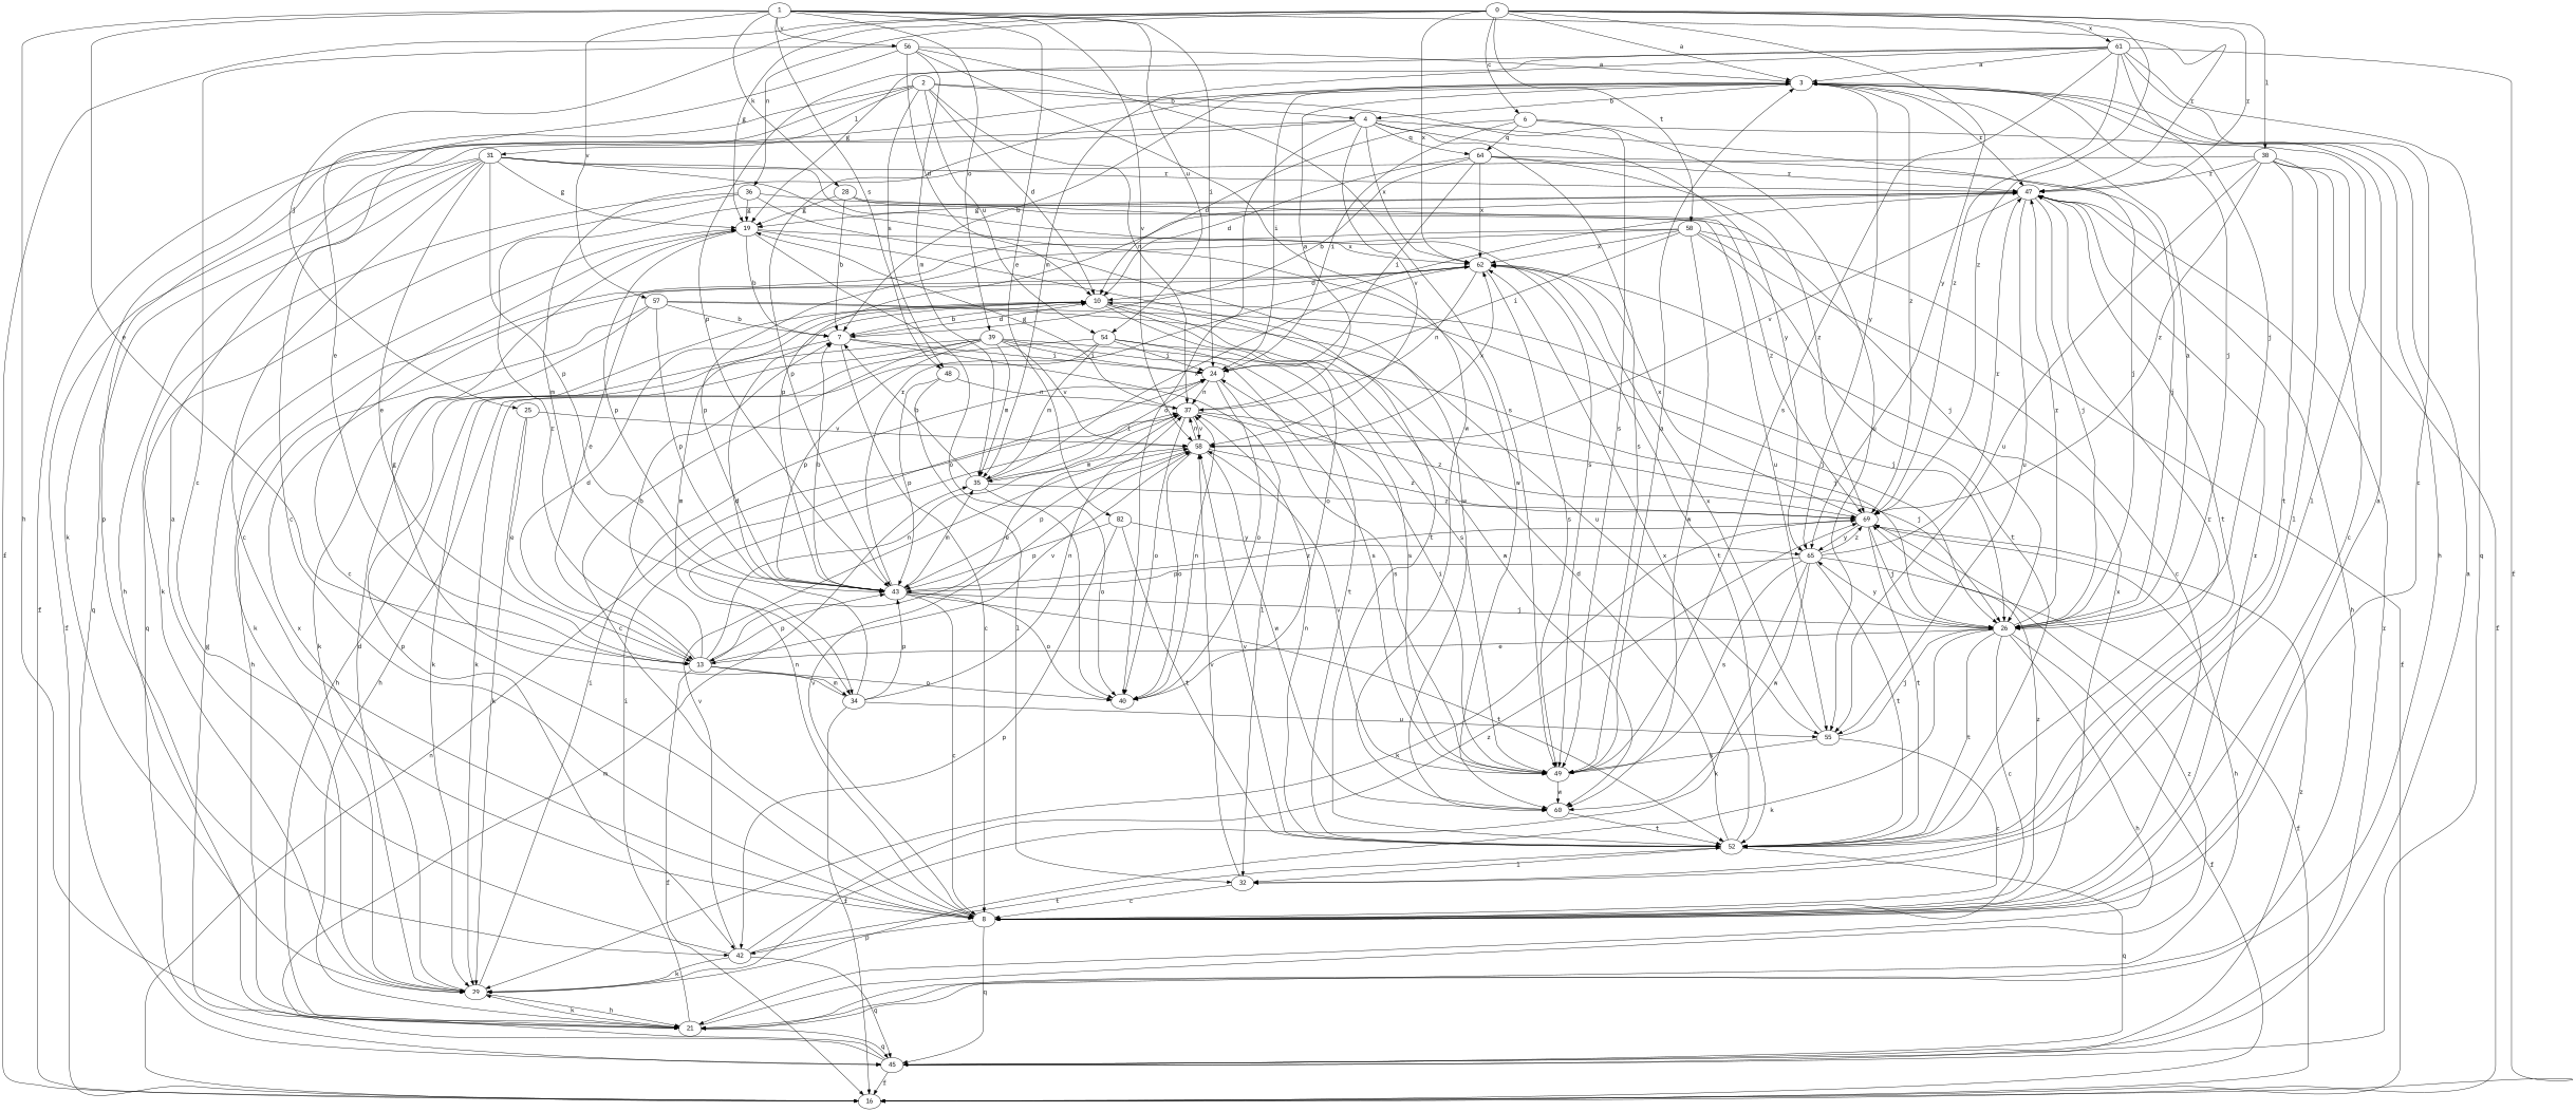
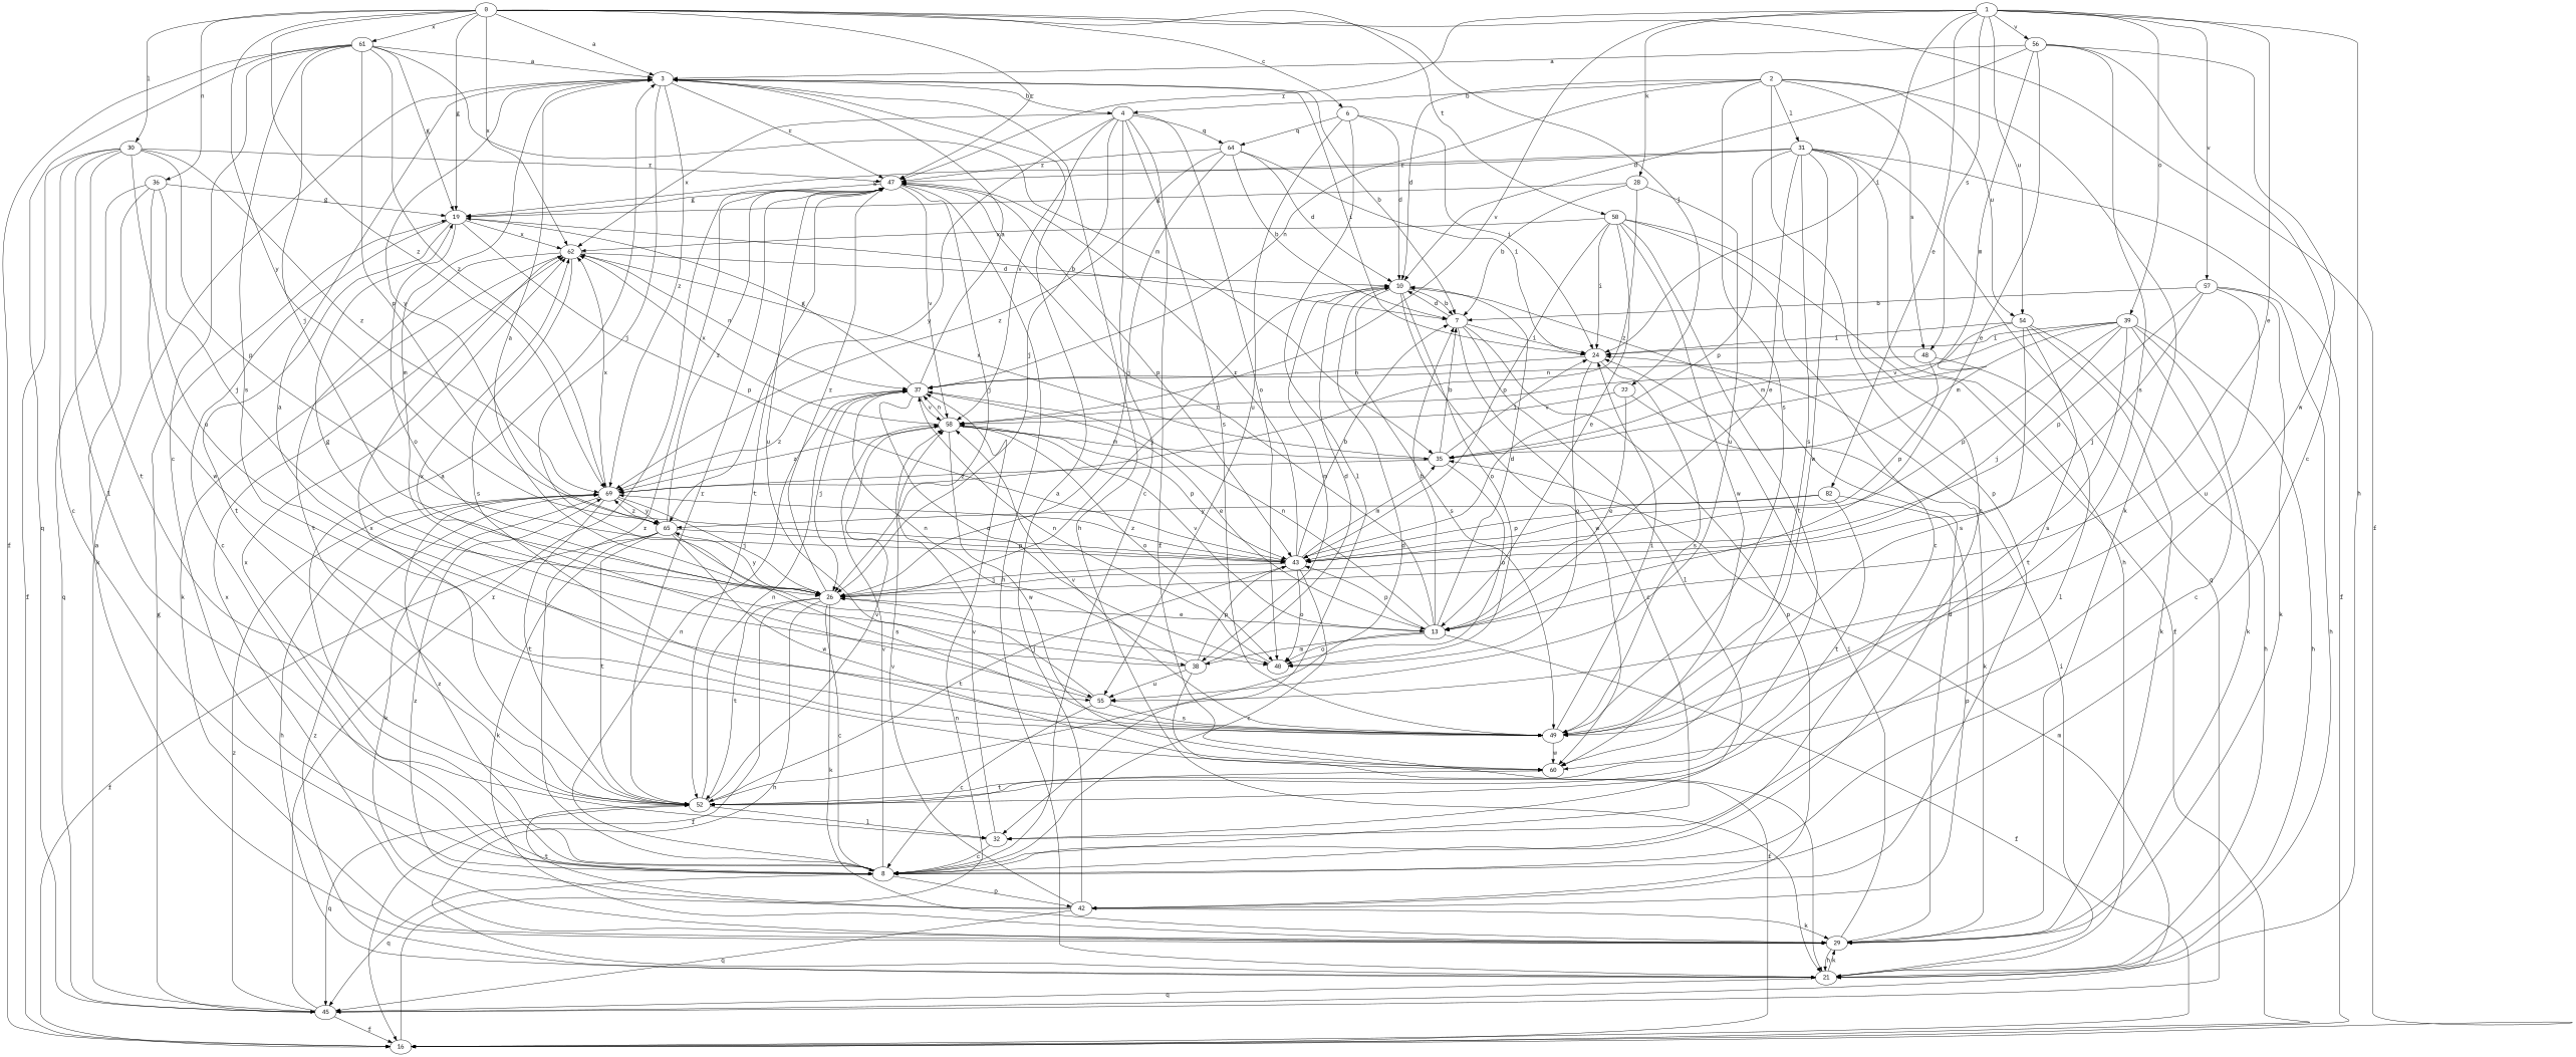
  strict digraph {
    fontname="IBM Plex Mono"
    node [fontname="IBM Plex Mono"]
    edge [fontname="IBM Plex Mono"]
    0
    3
    6
    16
    19
-   25
+   25 [label=22]
    30
    36
    47
    50
    61
    62
    65
    69
    21
    24
    4
    n18 [label=7]
    26
-   34
+   34 [label=38]
    10
    n22 [label=64]
    32
    55
    37
    8
    40
    43
    52
    13
    58
    29
    45
    60
    49
    35
    1
    n38 [label=82]
    28
    39
    48
    54
    56
    57
    42
    2
    31
    0 -> 3 [label=a]
    0 -> 6 [label=c]
    0 -> 16 [label=f]
    0 -> 19 [label=g]
    0 -> 25 [label=j]
    0 -> 30 [label=l]
    0 -> 36 [label=n]
    0 -> 47 [label=r]
    0 -> 50 [label=t]
    0 -> 61 [label=x]
    0 -> 62 [label=x]
    0 -> 65 [label=y]
    0 -> 69 [label=z]
    3 -> 47 [label=r]
    3 -> 65 [label=y]
    3 -> 69 [label=z]
    3 -> 21 [label=h]
    3 -> 24 [label=i]
    3 -> 4 [label=b]
    3 -> n18 [label=b]
    3 -> 26 [label=j]
    3 -> 34 [label=m]
    6 -> 24 [label=i]
    6 -> 10 [label=d]
    6 -> n22 [label=q]
    6 -> 32 [label=l]
    6 -> 55 [label=u]
    16 -> 37 [label=n]
    19 -> 62 [label=x]
    19 -> n18 [label=b]
    19 -> 8 [label=c]
    19 -> 40 [label=o]
    19 -> 43 [label=p]
    19 -> 52 [label=t]
    25 -> 13 [label=e]
    25 -> 58 [label=v]
    25 -> 29 [label=k]
    30 -> 16 [label=f]
    30 -> 47 [label=r]
    30 -> 69 [label=z]
    30 -> 32 [label=l]
    30 -> 55 [label=u]
    30 -> 8 [label=c]
    30 -> 43 [label=p]
    30 -> 52 [label=t]
    36 -> 19 [label=g]
    36 -> 26 [label=j]
    36 -> 29 [label=k]
    36 -> 45 [label=q]
    36 -> 60 [label=w]
    47 -> 19 [label=g]
    47 -> 21 [label=h]
    47 -> 26 [label=j]
    47 -> 55 [label=u]
    47 -> 43 [label=p]
    47 -> 52 [label=t]
    47 -> 58 [label=v]
    50 -> 16 [label=f]
    50 -> 62 [label=x]
    50 -> 24 [label=i]
    50 -> 8 [label=c]
    50 -> 43 [label=p]
    50 -> 52 [label=t]
    50 -> 13 [label=e]
    50 -> 60 [label=w]
    61 -> 3 [label=a]
    61 -> 16 [label=f]
    61 -> 19 [label=g]
    61 -> 69 [label=z]
    61 -> 26 [label=j]
    61 -> 8 [label=c]
    61 -> 43 [label=p]
    61 -> 45 [label=q]
    61 -> 49 [label=s]
    61 -> 35 [label=m]
    62 -> 10 [label=d]
    62 -> 37 [label=n]
    62 -> 52 [label=t]
    62 -> 29 [label=k]
    62 -> 49 [label=s]
    65 -> 16 [label=f]
    65 -> 47 [label=r]
    65 -> 69 [label=z]
    65 -> 43 [label=p]
    65 -> 52 [label=t]
    65 -> 29 [label=k]
    65 -> 60 [label=w]
    65 -> 49 [label=s]
    69 -> 62 [label=x]
    69 -> 65 [label=y]
    69 -> 21 [label=h]
    69 -> 26 [label=j]
    69 -> 52 [label=t]
    69 -> 29 [label=k]
    21 -> 69 [label=z]
    21 -> 24 [label=i]
    21 -> 29 [label=k]
    21 -> 45 [label=q]
    24 -> 37 [label=n]
    24 -> 40 [label=o]
    24 -> 49 [label=s]
-   4 -> 16 [label=f]
+   4 -> 21 [label=f]
    4 -> 62 [label=x]
    4 -> 65 [label=y]
    4 -> 26 [label=j]
    4 -> n22 [label=q]
    4 -> 8 [label=c]
    4 -> 40 [label=o]
    4 -> 58 [label=v]
    4 -> 49 [label=s]
    n18 -> 24 [label=i]
    n18 -> 10 [label=d]
    n18 -> 32 [label=l]
    n18 -> 8 [label=c]
    n18 -> 42 [label=p]
    26 -> 3 [label=a]
    26 -> 16 [label=f]
    26 -> 47 [label=r]
    26 -> 65 [label=y]
    26 -> 21 [label=h]
    26 -> 8 [label=c]
    26 -> 52 [label=t]
    26 -> 13 [label=e]
    26 -> 29 [label=k]
    34 -> 16 [label=f]
    34 -> 19 [label=g]
    34 -> 10 [label=d]
    34 -> 55 [label=u]
    34 -> 37 [label=n]
    34 -> 43 [label=p]
    10 -> n18 [label=b]
    10 -> 26 [label=j]
    10 -> 34 [label=m]
    10 -> 40 [label=o]
    10 -> 60 [label=w]
    10 -> 49 [label=s]
    n22 -> 47 [label=r]
-   n22 -> 62 [label=x]
    n22 -> 69 [label=z]
    n22 -> 24 [label=i]
    n22 -> n18 [label=b]
    n22 -> 26 [label=j]
    n22 -> 10 [label=d]
    32 -> 8 [label=c]
    32 -> 58 [label=v]
    55 -> 62 [label=x]
    55 -> 26 [label=j]
    55 -> 8 [label=c]
    55 -> 49 [label=s]
    37 -> 3 [label=a]
    37 -> 19 [label=g]
    37 -> 69 [label=z]
    37 -> 26 [label=j]
    37 -> 40 [label=o]
    37 -> 13 [label=e]
    37 -> 58 [label=v]
    8 -> 3 [label=a]
    8 -> 47 [label=r]
    8 -> 62 [label=x]
    8 -> 69 [label=z]
    8 -> 37 [label=n]
    8 -> 58 [label=v]
    8 -> 45 [label=q]
    8 -> 42 [label=p]
    40 -> 37 [label=n]
    43 -> 47 [label=r]
    43 -> 69 [label=z]
    43 -> n18 [label=b]
    43 -> 26 [label=j]
    43 -> 8 [label=c]
    43 -> 40 [label=o]
    43 -> 52 [label=t]
    43 -> 35 [label=m]
    52 -> 47 [label=r]
    52 -> 62 [label=x]
    52 -> 10 [label=d]
    52 -> 32 [label=l]
    52 -> 37 [label=n]
    52 -> 58 [label=v]
    52 -> 45 [label=q]
    13 -> 16 [label=f]
    13 -> 47 [label=r]
    13 -> n18 [label=b]
    13 -> 34 [label=m]
    13 -> 10 [label=d]
    13 -> 37 [label=n]
    13 -> 40 [label=o]
    13 -> 43 [label=p]
    13 -> 58 [label=v]
    58 -> 62 [label=x]
    58 -> 69 [label=z]
    58 -> 37 [label=n]
    58 -> 40 [label=o]
    58 -> 43 [label=p]
    58 -> 60 [label=w]
    58 -> 35 [label=m]
    29 -> 62 [label=x]
    29 -> 21 [label=h]
    29 -> 24 [label=i]
    29 -> 10 [label=d]
    45 -> 3 [label=a]
    45 -> 16 [label=f]
    45 -> 19 [label=g]
    45 -> 47 [label=r]
    45 -> 69 [label=z]
    45 -> 35 [label=m]
    60 -> 52 [label=t]
    49 -> 3 [label=a]
    49 -> 24 [label=i]
    49 -> 58 [label=v]
    49 -> 60 [label=w]
    35 -> 62 [label=x]
    35 -> 69 [label=z]
    35 -> 24 [label=i]
    35 -> n18 [label=b]
    35 -> 40 [label=o]
    1 -> 47 [label=r]
    1 -> 21 [label=h]
    1 -> 24 [label=i]
    1 -> 13 [label=e]
    1 -> 58 [label=v]
    1 -> n38 [label=e]
    1 -> 28 [label=k]
    1 -> 39 [label=o]
    1 -> 48 [label=s]
    1 -> 54 [label=u]
    1 -> 56 [label=v]
    1 -> 57 [label=v]
    n38 -> 65 [label=y]
    n38 -> 43 [label=p]
    n38 -> 52 [label=t]
    n38 -> 42 [label=p]
    28 -> 19 [label=g]
    28 -> 69 [label=z]
    28 -> n18 [label=b]
    28 -> 55 [label=u]
    39 -> 21 [label=h]
    39 -> 24 [label=i]
    39 -> 26 [label=j]
    39 -> 8 [label=c]
    39 -> 43 [label=p]
    39 -> 58 [label=v]
    39 -> 29 [label=k]
    39 -> 49 [label=s]
    39 -> 35 [label=m]
    48 -> 32 [label=l]
    48 -> 37 [label=n]
    48 -> 43 [label=p]
    54 -> 21 [label=h]
    54 -> 24 [label=i]
    54 -> 52 [label=t]
    54 -> 29 [label=k]
    54 -> 49 [label=s]
    54 -> 35 [label=m]
    56 -> 3 [label=a]
    56 -> 10 [label=d]
    56 -> 8 [label=c]
    56 -> 13 [label=e]
    56 -> 60 [label=w]
    56 -> 49 [label=s]
    56 -> 35 [label=m]
    57 -> 21 [label=h]
    57 -> n18 [label=b]
    57 -> 26 [label=j]
    57 -> 55 [label=u]
    57 -> 43 [label=p]
    57 -> 29 [label=k]
    42 -> 3 [label=a]
    42 -> 69 [label=z]
    42 -> 52 [label=t]
    42 -> 58 [label=v]
    42 -> 29 [label=k]
    42 -> 45 [label=q]
    2 -> 4 [label=b]
    2 -> 10 [label=d]
    2 -> 37 [label=n]
    2 -> 29 [label=k]
    2 -> 49 [label=s]
    2 -> 48 [label=s]
    2 -> 54 [label=u]
    2 -> 42 [label=p]
    2 -> 31 [label=l]
    31 -> 16 [label=f]
    31 -> 19 [label=g]
    31 -> 47 [label=r]
    31 -> 21 [label=h]
    31 -> 8 [label=c]
    31 -> 43 [label=p]
    31 -> 13 [label=e]
    31 -> 45 [label=q]
    31 -> 60 [label=w]
    31 -> 49 [label=s]
  }
